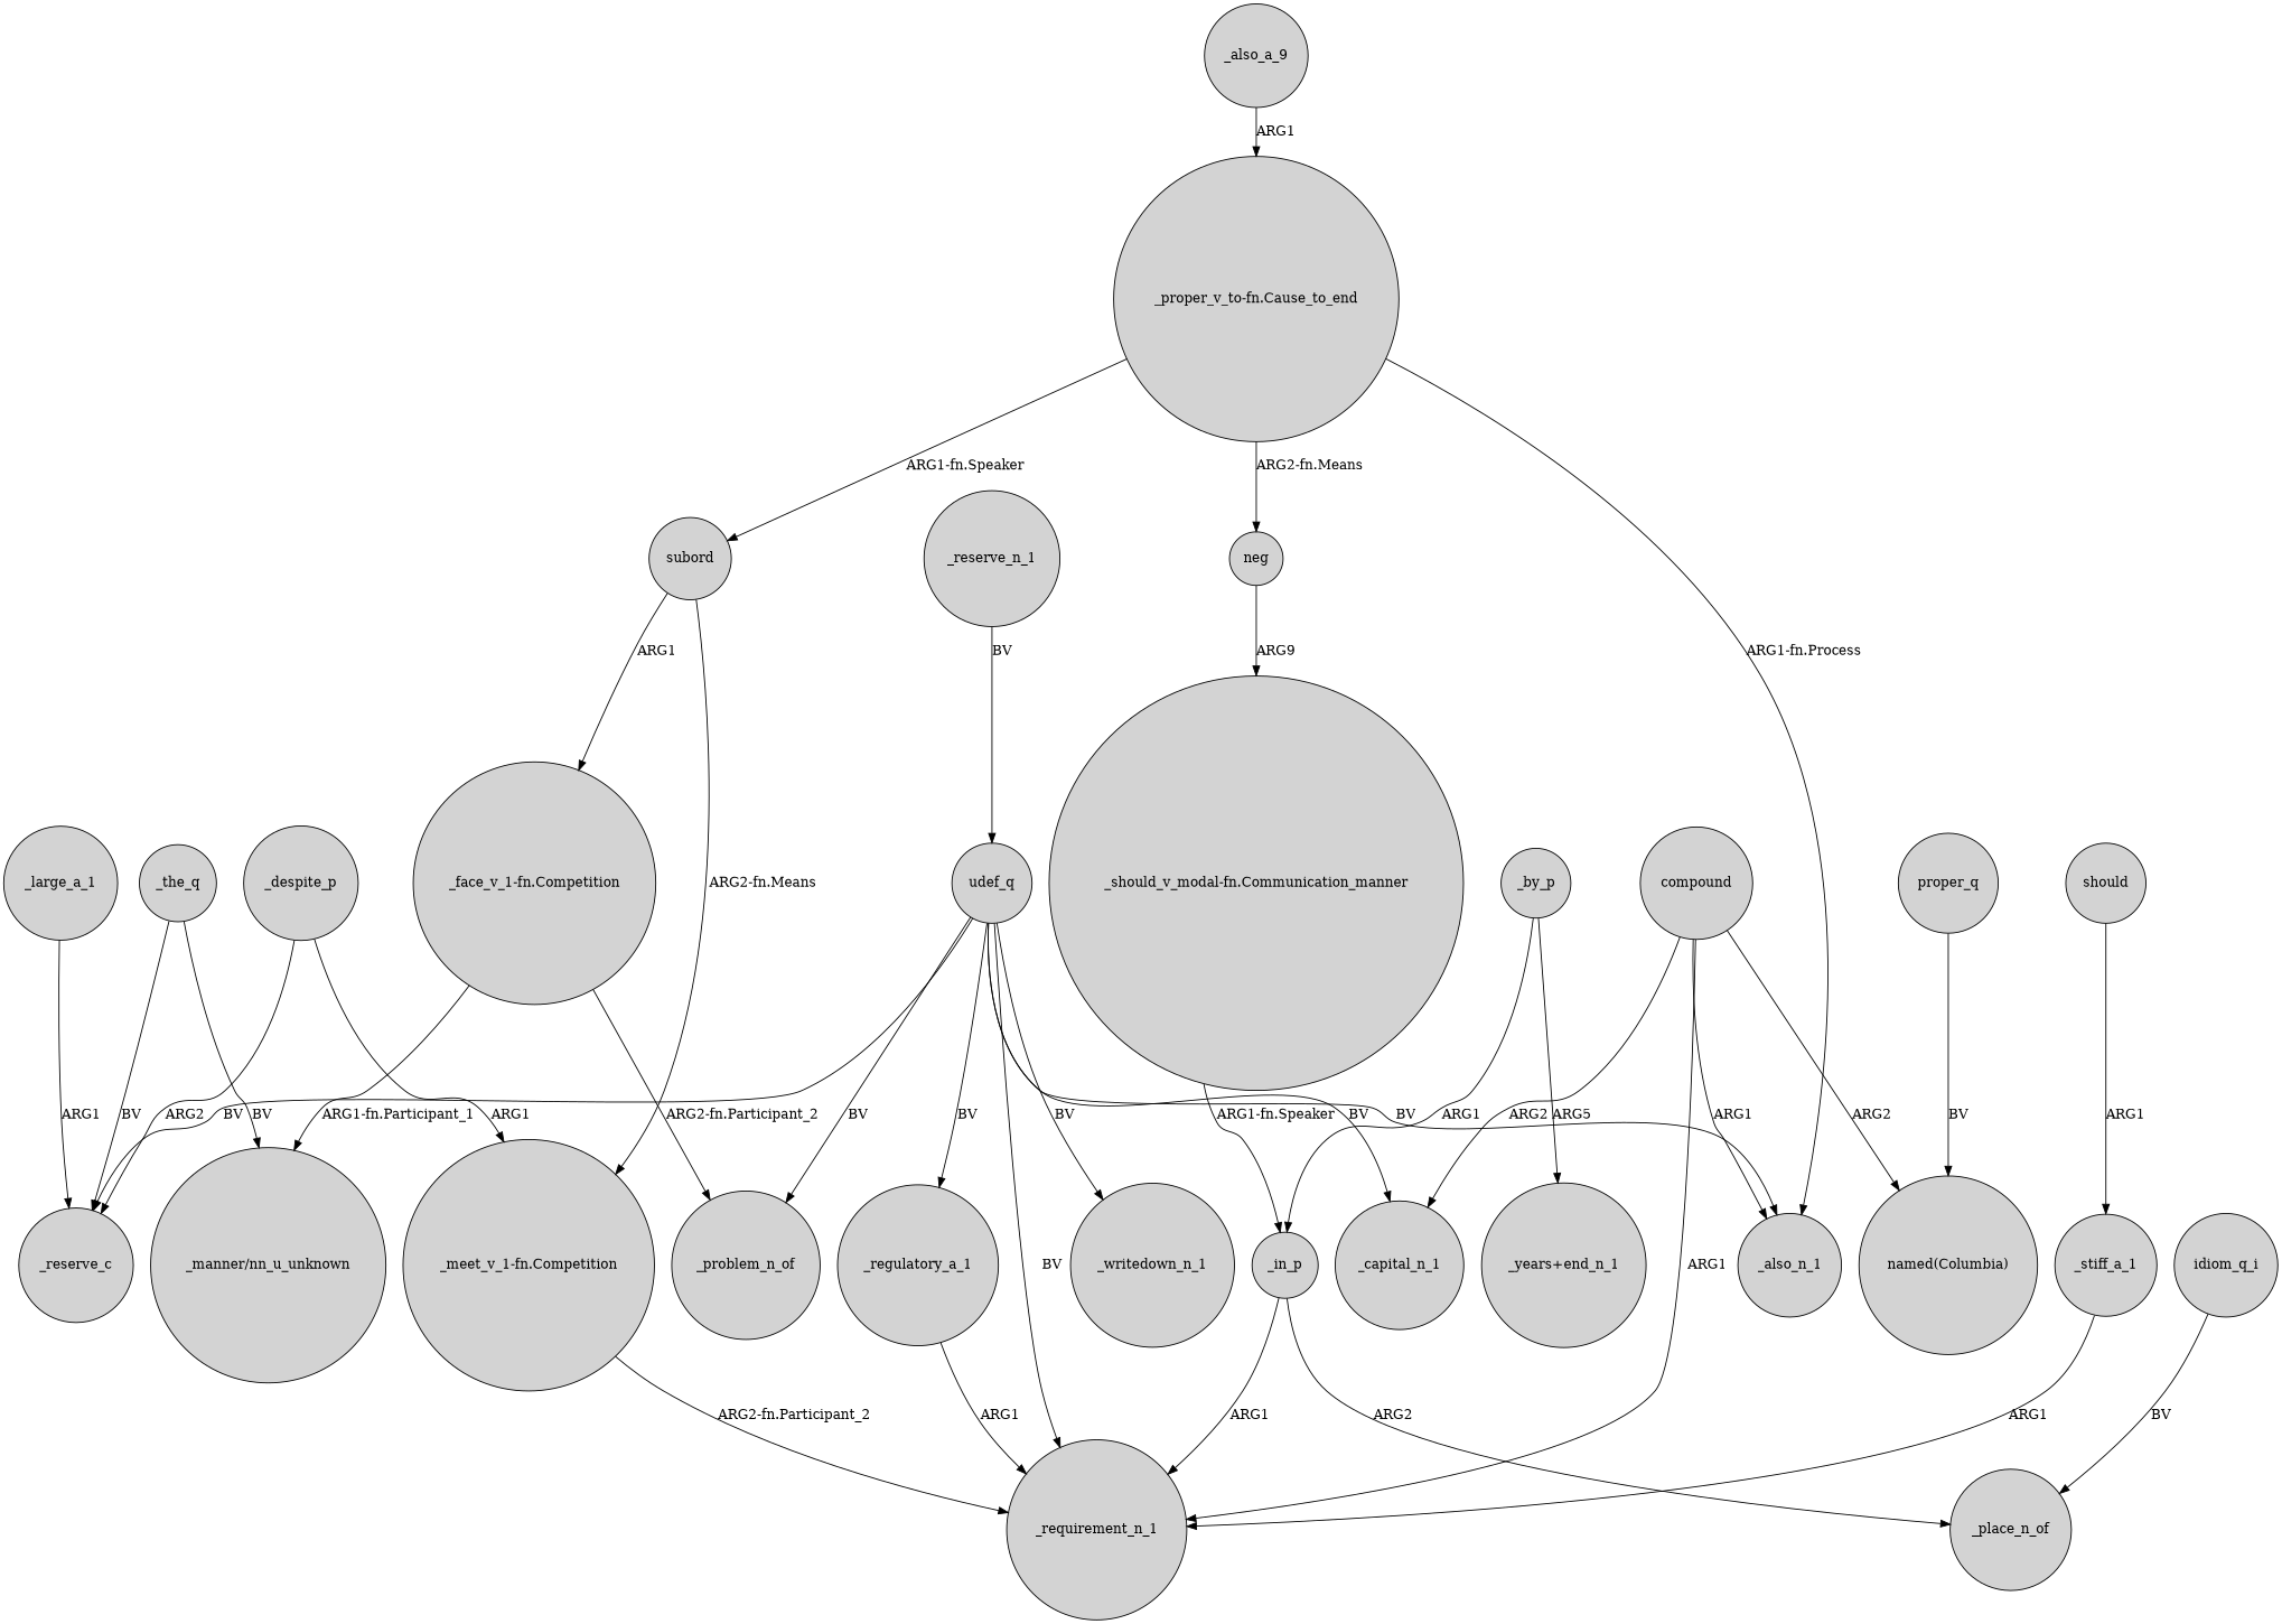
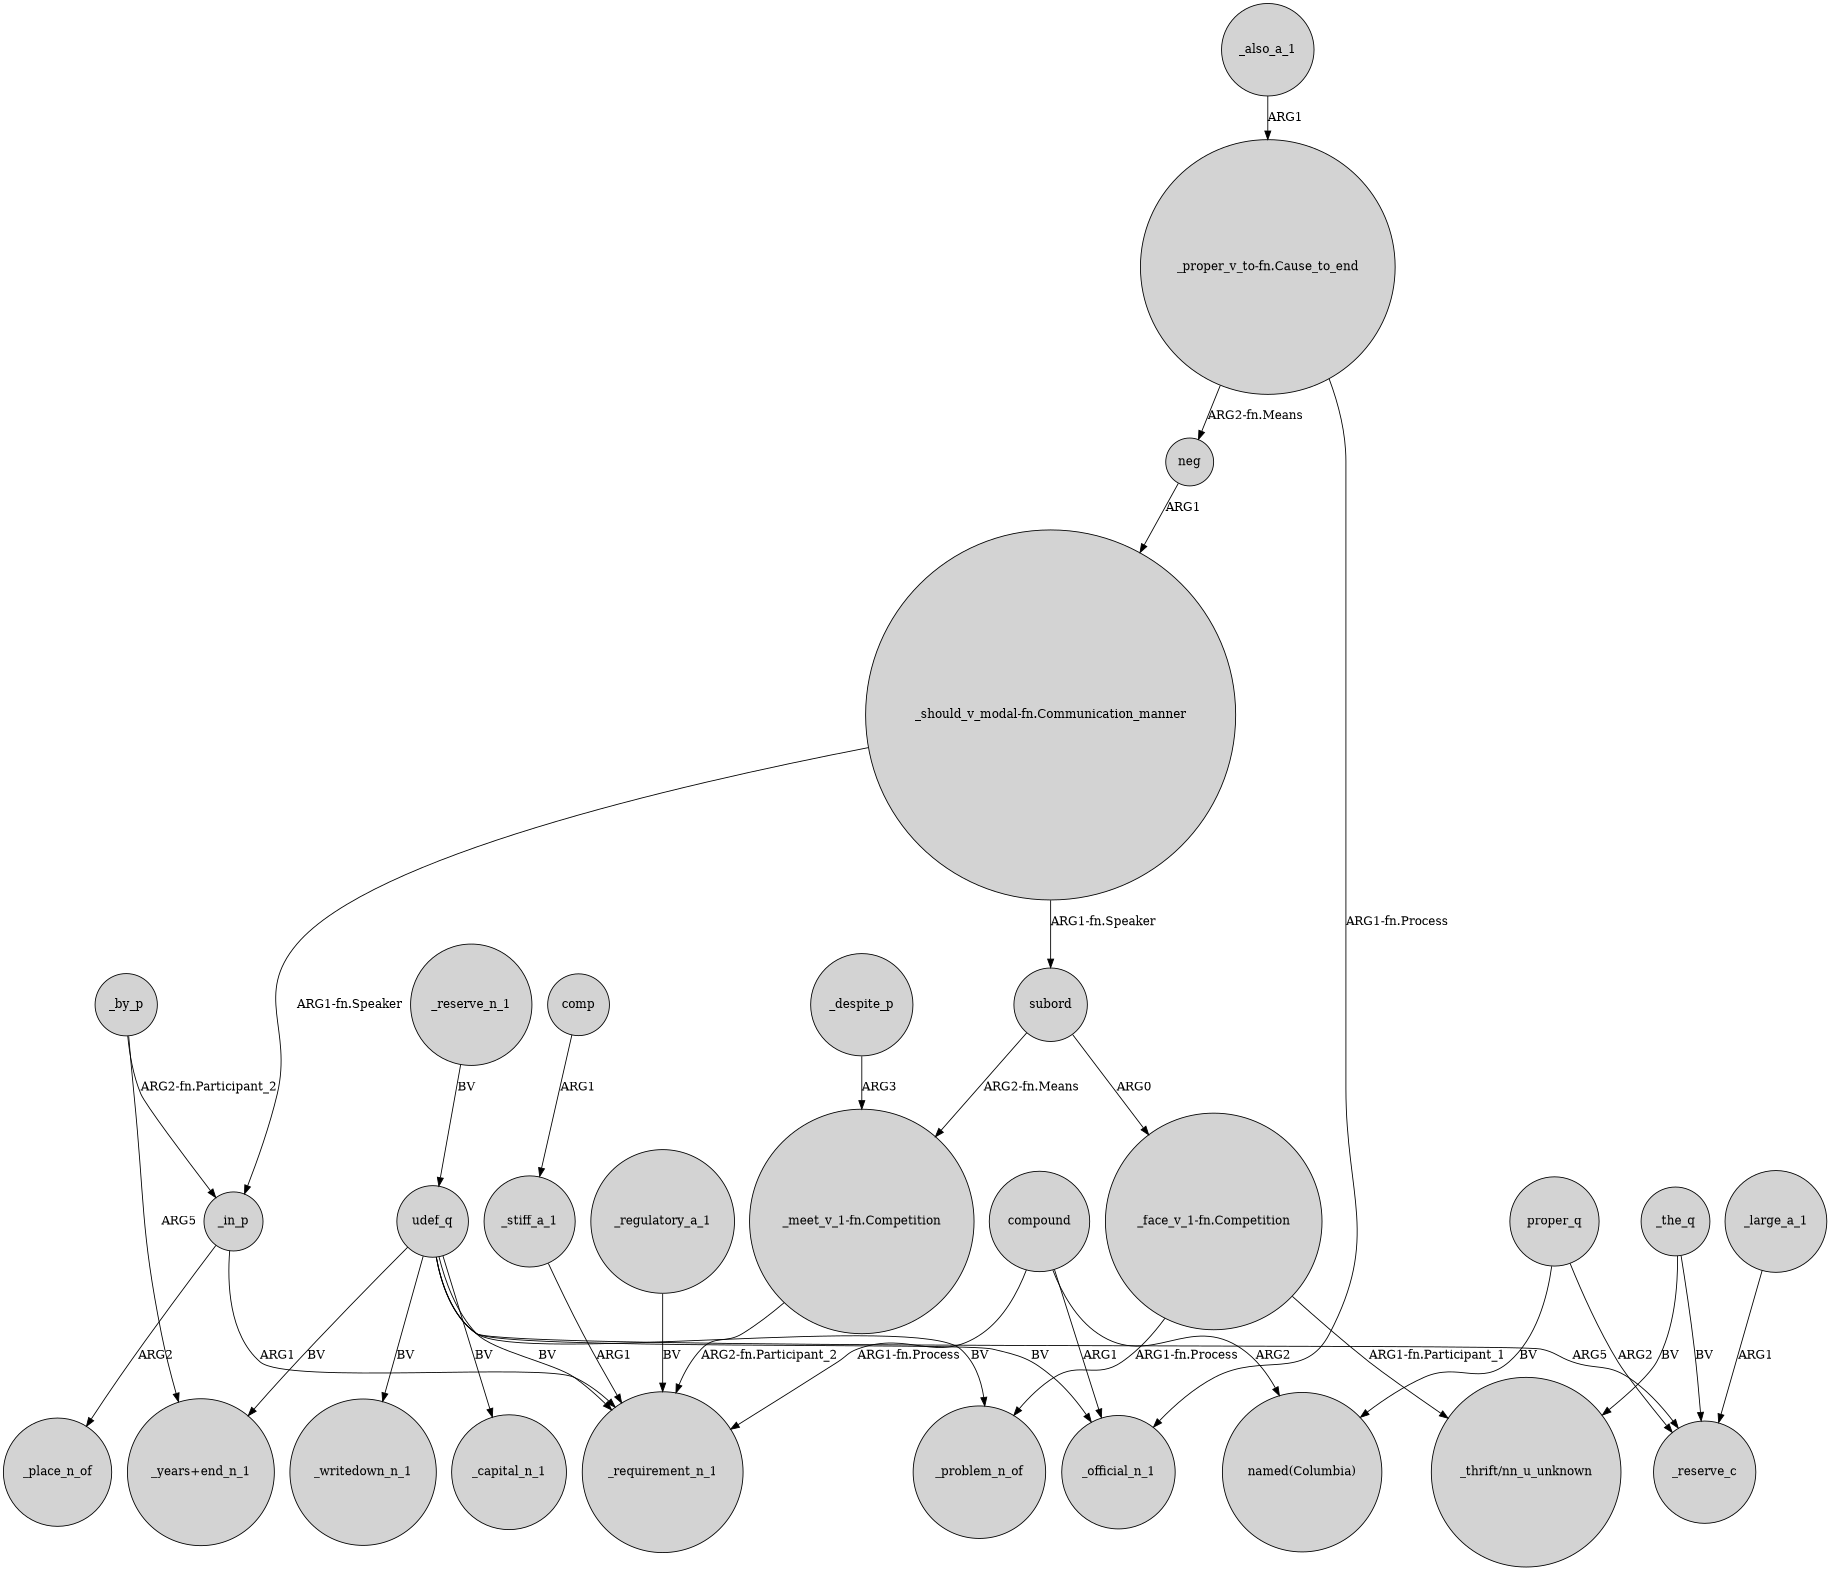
  digraph {
    node [shape=circle style=filled]
    subord
    "_face_v_1-fn.Competition"
    "_meet_v_1-fn.Competition"
    _problem_n_of
-   "_thrift/nn_u_unknown" [label="_manner/nn_u_unknown"]
+   "_thrift/nn_u_unknown"
    _requirement_n_1
    n7 [label="_proper_v_to-fn.Cause_to_end"]
-   _official_n_1 [label=_also_n_1]
+   _official_n_1
    neg
    "_should_v_modal-fn.Communication_manner"
    udef_q
    n12 [label=_reserve_c]
    "_years+end_n_1"
    _capital_n_1
    _writedown_n_1
    _reserve_n_1
    _in_p
    _place_n_of
    _the_q
    _regulatory_a_1
    _by_p
-   comp [label=should]
+   comp
    _stiff_a_1
    compound
    "named(Columbia)"
-   _also_a_1 [label=_also_a_9]
+   _also_a_1
    _large_a_1
    _despite_p
    proper_q
-   idiom_q_i
-   subord -> "_face_v_1-fn.Competition" [label=ARG1]
+   subord -> "_face_v_1-fn.Competition" [label=ARG0]
    subord -> "_meet_v_1-fn.Competition" [label="ARG2-fn.Means"]
-   "_face_v_1-fn.Competition" -> _problem_n_of [label="ARG2-fn.Participant_2"]
+   "_face_v_1-fn.Competition" -> _problem_n_of [label="ARG1-fn.Process"]
    "_face_v_1-fn.Competition" -> "_thrift/nn_u_unknown" [label="ARG1-fn.Participant_1"]
    "_meet_v_1-fn.Competition" -> _requirement_n_1 [label="ARG2-fn.Participant_2"]
    n7 -> _official_n_1 [label="ARG1-fn.Process"]
    n7 -> neg [label="ARG2-fn.Means"]
-   neg -> "_should_v_modal-fn.Communication_manner" [label=ARG9]
-   n7 -> subord [label="ARG1-fn.Speaker"]
+   neg -> "_should_v_modal-fn.Communication_manner" [label=ARG1]
+   "_should_v_modal-fn.Communication_manner" -> subord [label="ARG1-fn.Speaker"]
    "_should_v_modal-fn.Communication_manner" -> _in_p [label="ARG1-fn.Speaker"]
    udef_q -> _problem_n_of [label=BV]
    udef_q -> _requirement_n_1 [label=BV]
    udef_q -> _official_n_1 [label=BV]
-   udef_q -> n12 [label=BV]
-   udef_q -> _regulatory_a_1 [label=BV]
+   udef_q -> n12 [label=ARG5]
+   udef_q -> "_years+end_n_1" [label=BV]
    udef_q -> _capital_n_1 [label=BV]
    udef_q -> _writedown_n_1 [label=BV]
    _reserve_n_1 -> udef_q [label=BV]
    _in_p -> _requirement_n_1 [label=ARG1]
    _in_p -> _place_n_of [label=ARG2]
    _the_q -> "_thrift/nn_u_unknown" [label=BV]
    _the_q -> n12 [label=BV]
-   _regulatory_a_1 -> _requirement_n_1 [label=ARG1]
+   _regulatory_a_1 -> _requirement_n_1 [label=BV]
    _by_p -> "_years+end_n_1" [label=ARG5]
-   _by_p -> _in_p [label=ARG1]
+   _by_p -> _in_p [label="ARG2-fn.Participant_2"]
    comp -> _stiff_a_1 [label=ARG1]
    _stiff_a_1 -> _requirement_n_1 [label=ARG1]
-   compound -> _requirement_n_1 [label=ARG1]
+   compound -> _requirement_n_1 [label="ARG1-fn.Process"]
    compound -> _official_n_1 [label=ARG1]
-   compound -> _capital_n_1 [label=ARG2]
    compound -> "named(Columbia)" [label=ARG2]
    _also_a_1 -> n7 [label=ARG1]
    _large_a_1 -> n12 [label=ARG1]
-   _despite_p -> "_meet_v_1-fn.Competition" [label=ARG1]
-   _despite_p -> n12 [label=ARG2]
+   _despite_p -> "_meet_v_1-fn.Competition" [label=ARG3]
+   proper_q -> n12 [label=ARG2]
    proper_q -> "named(Columbia)" [label=BV]
-   idiom_q_i -> _place_n_of [label=BV]
  }
